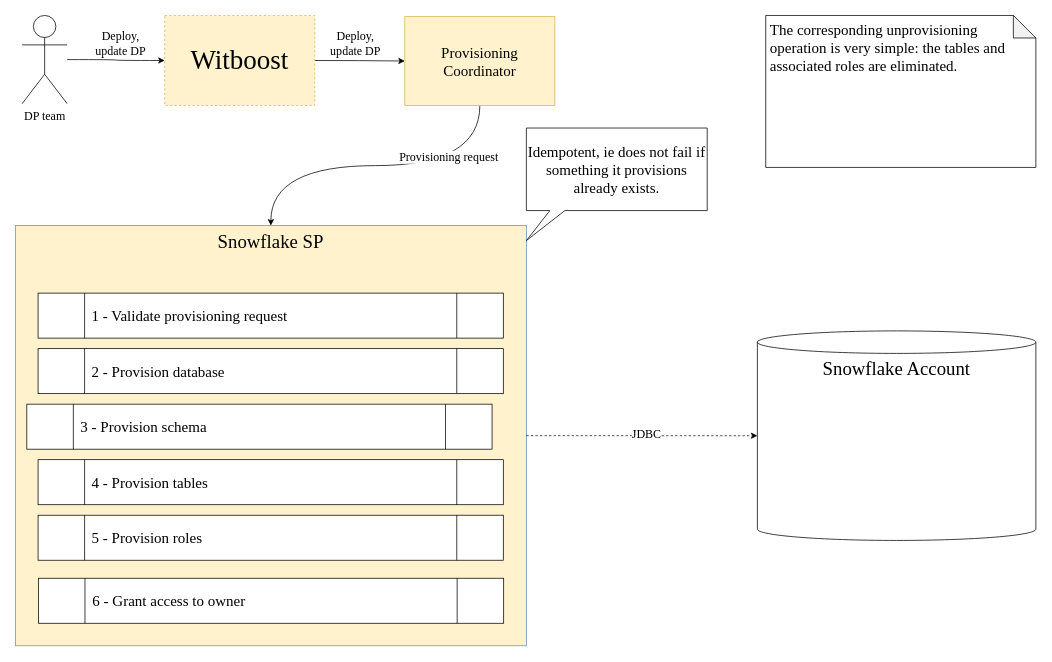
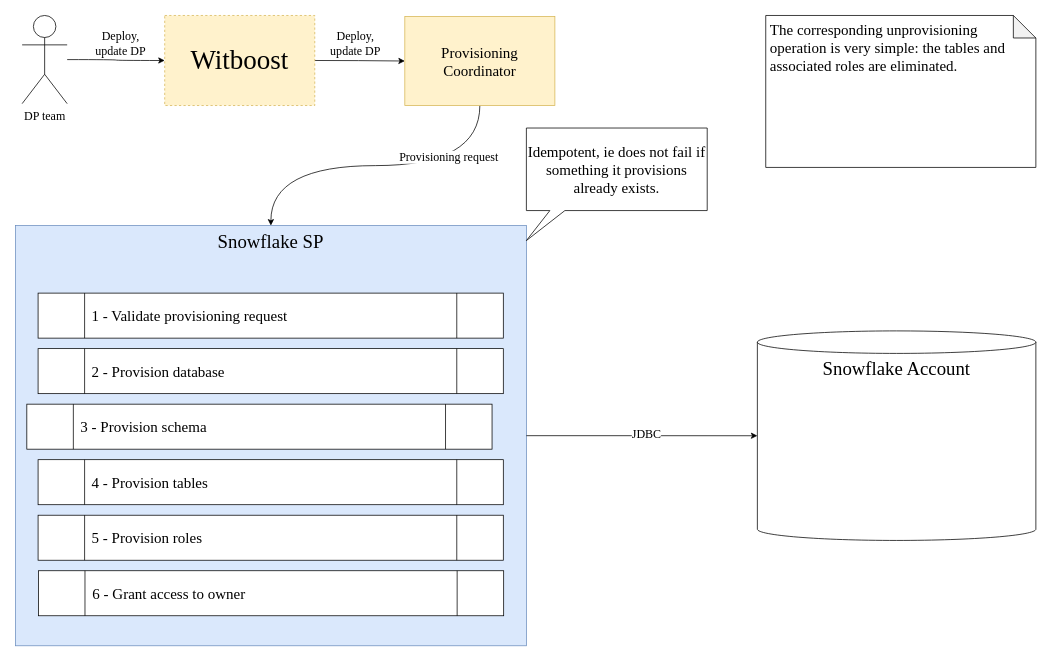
  <mxCell id="0" />
  <mxCell id="1" parent="0" />
- <mxCell id="2" value="&lt;font style=&quot;font-size: 25px;&quot;&gt;Snowflake SP&lt;/font&gt;" style="rounded=0;whiteSpace=wrap;html=1;hachureGap=4;fontFamily=Nunito;fontSize=20;verticalAlign=top;fillColor=#fff2cc;strokeColor=#6c8ebf;fontSource=https%3A%2F%2Ffonts.googleapis.com%2Fcss%3Ffamily%3DNunito;" parent="1" vertex="1"><mxGeometry x="20" y="300" width="681" height="560" as="geometry" /></mxCell>
+ <mxCell id="2" value="&lt;font style=&quot;font-size: 25px;&quot;&gt;Snowflake SP&lt;/font&gt;" style="rounded=0;whiteSpace=wrap;html=1;hachureGap=4;fontFamily=Nunito;fontSize=20;verticalAlign=top;fillColor=#dae8fc;strokeColor=#6c8ebf;fontSource=https%3A%2F%2Ffonts.googleapis.com%2Fcss%3Ffamily%3DNunito;" parent="1" vertex="1"><mxGeometry x="20" y="300" width="681" height="560" as="geometry" /></mxCell>
  <mxCell id="3" value="1 - Validate provisioning request" style="shape=process;whiteSpace=wrap;html=1;backgroundOutline=1;hachureGap=4;fontFamily=Nunito;fontSize=20;align=left;spacingLeft=8;fontSource=https%3A%2F%2Ffonts.googleapis.com%2Fcss%3Ffamily%3DNunito;" parent="1" vertex="1"><mxGeometry x="50.25" y="390" width="620" height="60" as="geometry" /></mxCell>
  <mxCell id="4" value="&lt;span style=&quot;background-color: initial;&quot;&gt;The corresponding unprovisioning operation is very simple: the tables and associated roles are eliminated.&amp;nbsp;&lt;/span&gt;" style="shape=note;whiteSpace=wrap;html=1;backgroundOutline=1;darkOpacity=0.05;hachureGap=4;fontFamily=Nunito;fontSize=20;align=left;verticalAlign=top;spacingLeft=4;fontSource=https%3A%2F%2Ffonts.googleapis.com%2Fcss%3Ffamily%3DNunito;" parent="1" vertex="1"><mxGeometry x="1020" y="20" width="360" height="202.5" as="geometry" /></mxCell>
  <mxCell id="5" value="&lt;font data-font-src=&quot;https://fonts.googleapis.com/css?family=Nunito&quot; face=&quot;Nunito&quot;&gt;Idempotent, ie does not fail if something it provisions already exists.&lt;/font&gt;" style="shape=callout;whiteSpace=wrap;html=1;perimeter=calloutPerimeter;hachureGap=4;fontFamily=Architects Daughter;fontSource=https%3A%2F%2Ffonts.googleapis.com%2Fcss%3Ffamily%3DArchitects%2BDaughter;fontSize=20;position2=0;size=40;position=0.13;" parent="1" vertex="1"><mxGeometry x="701" y="170" width="241" height="150" as="geometry" /></mxCell>
  <mxCell id="6" style="edgeStyle=orthogonalEdgeStyle;shape=connector;curved=1;rounded=0;hachureGap=4;orthogonalLoop=1;jettySize=auto;html=1;entryX=0;entryY=0.5;entryDx=0;entryDy=0;labelBackgroundColor=default;strokeColor=default;fontFamily=Nunito;fontSize=16;fontColor=default;endArrow=classic;fontSource=https%3A%2F%2Ffonts.googleapis.com%2Fcss%3Ffamily%3DNunito;" parent="1" source="8" target="11" edge="1"><mxGeometry relative="1" as="geometry" /></mxCell>
  <mxCell id="7" value="Deploy,&lt;br&gt;update DP" style="edgeLabel;html=1;align=center;verticalAlign=middle;resizable=0;points=[];fontSize=16;fontFamily=Nunito;fontColor=default;fontSource=https%3A%2F%2Ffonts.googleapis.com%2Fcss%3Ffamily%3DNunito;" parent="6" vertex="1" connectable="0"><mxGeometry x="-0.003" y="-2" relative="1" as="geometry"><mxPoint x="7" y="-22" as="offset" /></mxGeometry></mxCell>
  <mxCell id="8" value="DP team" style="shape=umlActor;verticalLabelPosition=bottom;verticalAlign=top;html=1;outlineConnect=0;hachureGap=4;fontFamily=Nunito;fontSize=16;fontColor=default;fontSource=https%3A%2F%2Ffonts.googleapis.com%2Fcss%3Ffamily%3DNunito;" parent="1" vertex="1"><mxGeometry x="29" y="20" width="60" height="117.5" as="geometry" /></mxCell>
  <mxCell id="9" value="" style="edgeStyle=orthogonalEdgeStyle;shape=connector;curved=1;rounded=0;hachureGap=4;orthogonalLoop=1;jettySize=auto;html=1;labelBackgroundColor=default;strokeColor=default;fontFamily=Nunito;fontSize=16;fontColor=default;endArrow=classic;fontSource=https%3A%2F%2Ffonts.googleapis.com%2Fcss%3Ffamily%3DNunito;" parent="1" source="11" target="13" edge="1"><mxGeometry relative="1" as="geometry" /></mxCell>
  <mxCell id="10" value="Deploy,&lt;br&gt;update DP" style="edgeLabel;html=1;align=center;verticalAlign=middle;resizable=0;points=[];fontSize=16;fontFamily=Nunito;fontColor=default;fontSource=https%3A%2F%2Ffonts.googleapis.com%2Fcss%3Ffamily%3DNunito;" parent="9" vertex="1" connectable="0"><mxGeometry x="0.324" relative="1" as="geometry"><mxPoint x="-26" y="-24" as="offset" /></mxGeometry></mxCell>
  <mxCell id="11" value="&lt;font style=&quot;font-size: 36px;&quot;&gt;Witboost&lt;/font&gt;" style="rounded=0;whiteSpace=wrap;html=1;hachureGap=4;fontFamily=Nunito;fontSize=20;verticalAlign=middle;fillColor=#fff2cc;strokeColor=#d6b656;fontSource=https%3A%2F%2Ffonts.googleapis.com%2Fcss%3Ffamily%3DNunito;glass=0;dashed=1;" parent="1" vertex="1"><mxGeometry x="219" y="20" width="200" height="120" as="geometry" /></mxCell>
  <mxCell id="12" style="edgeStyle=orthogonalEdgeStyle;shape=connector;curved=1;rounded=0;hachureGap=4;orthogonalLoop=1;jettySize=auto;html=1;labelBackgroundColor=default;strokeColor=default;fontFamily=Nunito;fontSize=16;fontColor=default;endArrow=classic;fontSource=https%3A%2F%2Ffonts.googleapis.com%2Fcss%3Ffamily%3DNunito;entryX=0.5;entryY=0;entryDx=0;entryDy=0;" parent="1" source="13" target="2" edge="1"><mxGeometry relative="1" as="geometry"><mxPoint x="-1221.89" y="826.75" as="targetPoint" /></mxGeometry></mxCell>
  <mxCell id="13" value="Provisioning Coordinator" style="whiteSpace=wrap;html=1;fontSize=20;fontFamily=Nunito;fillColor=#fff2cc;strokeColor=#d6b656;rounded=0;hachureGap=4;fontSource=https%3A%2F%2Ffonts.googleapis.com%2Fcss%3Ffamily%3DNunito;glass=0;" parent="1" vertex="1"><mxGeometry x="539" y="21.25" width="200" height="118.75" as="geometry" /></mxCell>
  <mxCell id="14" value="&lt;span style=&quot;color: rgb(0, 0, 0); font-style: normal; font-variant-ligatures: normal; font-variant-caps: normal; font-weight: 400; letter-spacing: normal; orphans: 2; text-align: center; text-indent: 0px; text-transform: none; widows: 2; word-spacing: 0px; -webkit-text-stroke-width: 0px; background-color: rgb(255, 255, 255); text-decoration-thickness: initial; text-decoration-style: initial; text-decoration-color: initial; float: none; display: inline !important;&quot;&gt;&lt;font style=&quot;font-size: 16px;&quot;&gt;Provisioning request&lt;/font&gt;&lt;/span&gt;" style="text;whiteSpace=wrap;html=1;fontSize=16;fontFamily=Nunito;fontColor=default;fontSource=https%3A%2F%2Ffonts.googleapis.com%2Fcss%3Ffamily%3DNunito;" parent="1" vertex="1"><mxGeometry x="530" y="193" width="180" height="70" as="geometry" /></mxCell>
- <mxCell id="15" style="edgeStyle=orthogonalEdgeStyle;rounded=0;orthogonalLoop=1;jettySize=auto;html=1;curved=1;dashed=1;" parent="1" source="2" target="17" edge="1"><mxGeometry relative="1" as="geometry" /></mxCell>
+ <mxCell id="15" style="edgeStyle=orthogonalEdgeStyle;rounded=0;orthogonalLoop=1;jettySize=auto;html=1;curved=1;" parent="1" source="2" target="17" edge="1"><mxGeometry relative="1" as="geometry" /></mxCell>
  <mxCell id="16" value="JDBC" style="edgeLabel;html=1;align=center;verticalAlign=middle;resizable=0;points=[];fontFamily=Nunito;fontSource=https%3A%2F%2Ffonts.googleapis.com%2Fcss%3Ffamily%3DNunito;fontSize=16;" parent="15" vertex="1" connectable="0"><mxGeometry x="0.04" y="7" relative="1" as="geometry"><mxPoint y="3" as="offset" /></mxGeometry></mxCell>
  <mxCell id="17" value="&lt;font style=&quot;font-size: 25px;&quot;&gt;Snowflake Account&lt;/font&gt;" style="shape=cylinder3;whiteSpace=wrap;html=1;boundedLbl=1;backgroundOutline=1;size=15;hachureGap=4;fontFamily=Nunito;fontSize=20;verticalAlign=top;fontSource=https%3A%2F%2Ffonts.googleapis.com%2Fcss%3Ffamily%3DNunito;" parent="1" vertex="1"><mxGeometry x="1008.849" y="440.37" width="371.151" height="279.25" as="geometry" /></mxCell>
  <mxCell id="18" value="" style="shape=image;verticalLabelPosition=bottom;labelBackgroundColor=default;verticalAlign=top;aspect=fixed;imageAspect=0;image=https://pbs.twimg.com/profile_images/1676633027647246337/_3-XUmcR_400x400.png;" parent="1" vertex="1"><mxGeometry x="1134.42" y="566" width="120" height="120" as="geometry" /></mxCell>
  <mxCell id="19" value="2 - Provision database" style="shape=process;whiteSpace=wrap;html=1;backgroundOutline=1;hachureGap=4;fontFamily=Nunito;fontSize=20;align=left;spacingLeft=8;fontSource=https%3A%2F%2Ffonts.googleapis.com%2Fcss%3Ffamily%3DNunito;" parent="1" vertex="1"><mxGeometry x="50.25" y="464" width="620" height="60" as="geometry" /></mxCell>
  <mxCell id="20" value="3 - Provision schema" style="shape=process;whiteSpace=wrap;html=1;backgroundOutline=1;hachureGap=4;fontFamily=Nunito;fontSize=20;align=left;spacingLeft=8;fontSource=https%3A%2F%2Ffonts.googleapis.com%2Fcss%3Ffamily%3DNunito;" parent="1" vertex="1"><mxGeometry x="35.25" y="538" width="620" height="60" as="geometry" /></mxCell>
  <mxCell id="21" value="4 - Provision tables" style="shape=process;whiteSpace=wrap;html=1;backgroundOutline=1;hachureGap=4;fontFamily=Nunito;fontSize=20;align=left;spacingLeft=8;fontSource=https%3A%2F%2Ffonts.googleapis.com%2Fcss%3Ffamily%3DNunito;" parent="1" vertex="1"><mxGeometry x="50.25" y="612" width="620" height="60" as="geometry" /></mxCell>
  <mxCell id="22" value="5 - Provision roles&amp;nbsp;" style="shape=process;whiteSpace=wrap;html=1;backgroundOutline=1;hachureGap=4;fontFamily=Nunito;fontSize=20;align=left;spacingLeft=8;fontSource=https%3A%2F%2Ffonts.googleapis.com%2Fcss%3Ffamily%3DNunito;" parent="1" vertex="1"><mxGeometry x="50.25" y="686" width="620" height="60" as="geometry" /></mxCell>
- <mxCell id="23" value="6 - Grant access to owner&amp;nbsp;" style="shape=process;whiteSpace=wrap;html=1;backgroundOutline=1;hachureGap=4;fontFamily=Nunito;fontSize=20;align=left;spacingLeft=8;fontSource=https%3A%2F%2Ffonts.googleapis.com%2Fcss%3Ffamily%3DNunito;" parent="1" vertex="1"><mxGeometry x="50.75" y="770" width="620" height="60" as="geometry" /></mxCell>
+ <mxCell id="23" value="6 - Grant access to owner&amp;nbsp;" style="shape=process;whiteSpace=wrap;html=1;backgroundOutline=1;hachureGap=4;fontFamily=Nunito;fontSize=20;align=left;spacingLeft=8;fontSource=https%3A%2F%2Ffonts.googleapis.com%2Fcss%3Ffamily%3DNunito;" parent="1" vertex="1"><mxGeometry x="50.75" y="760" width="620" height="60" as="geometry" /></mxCell>
